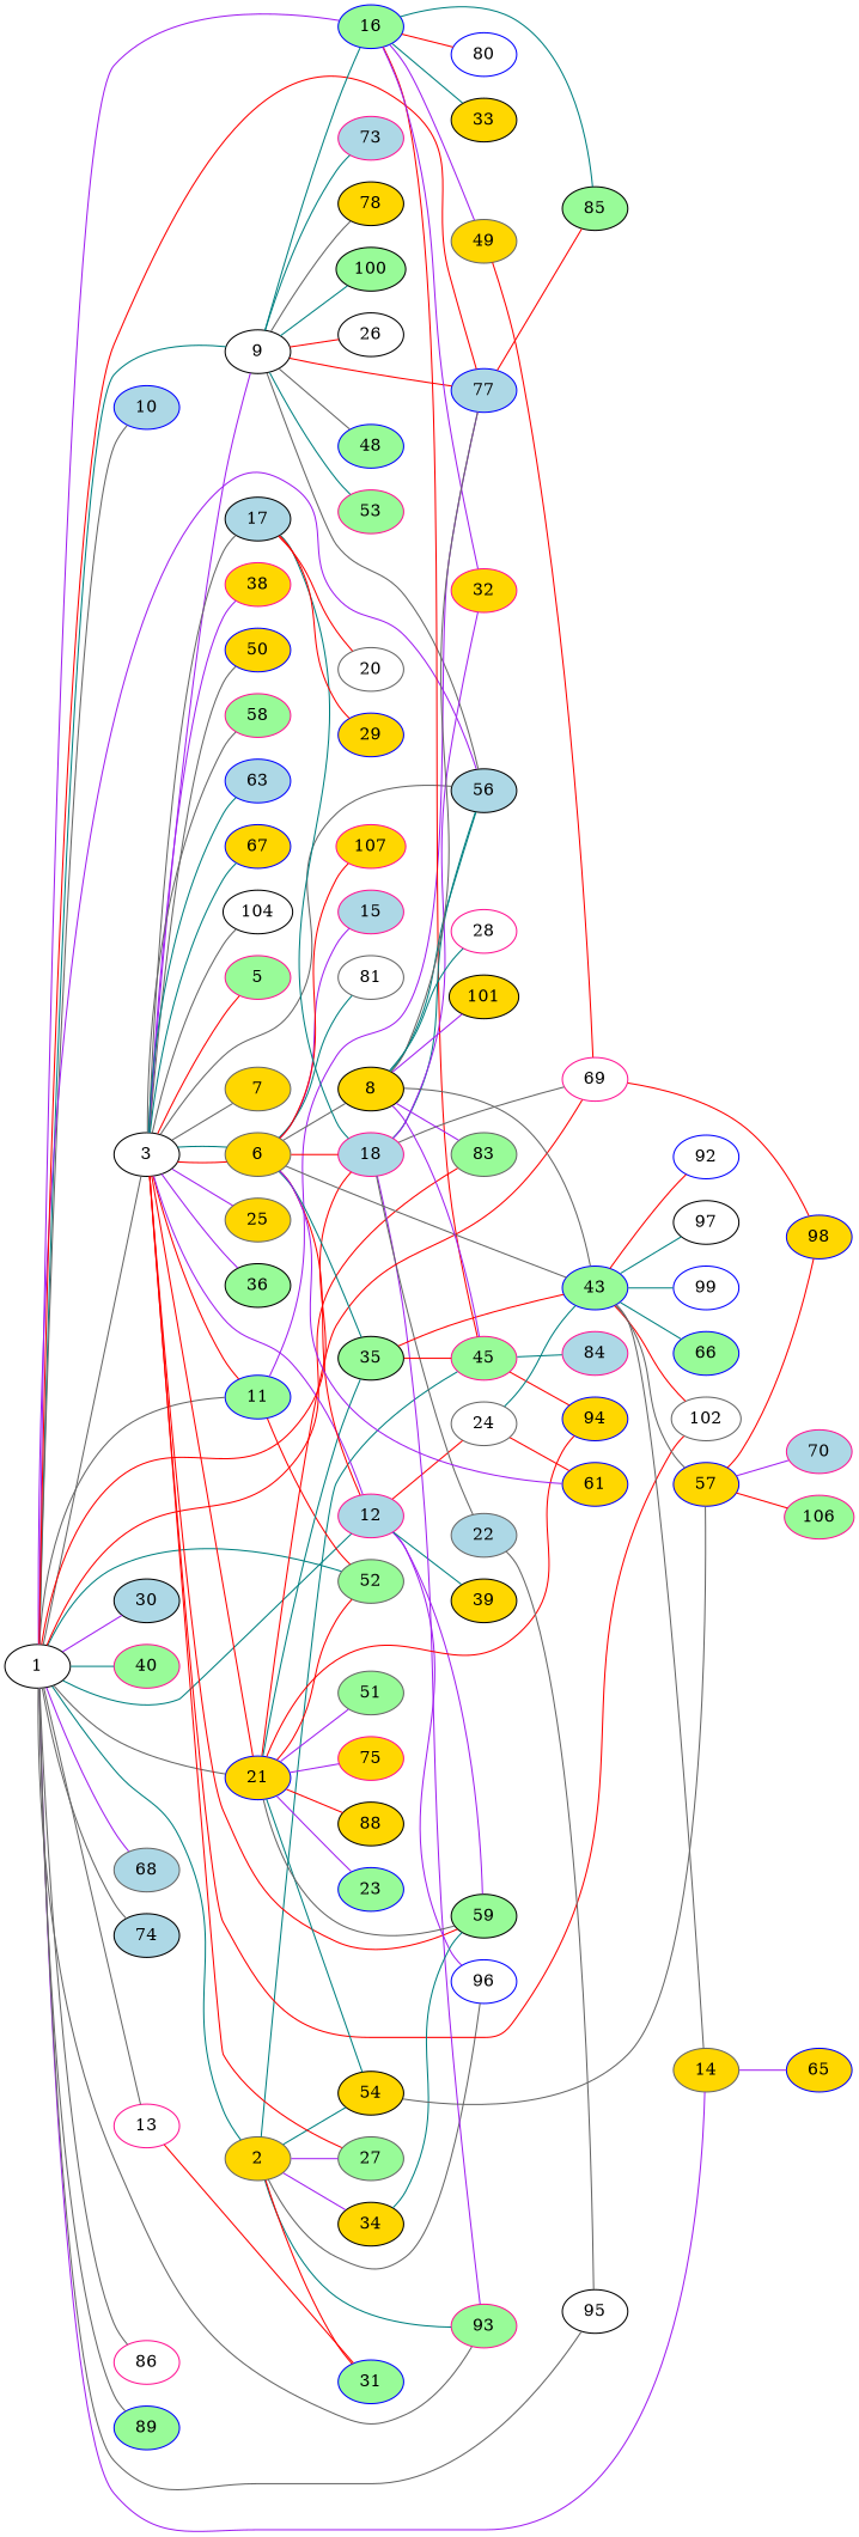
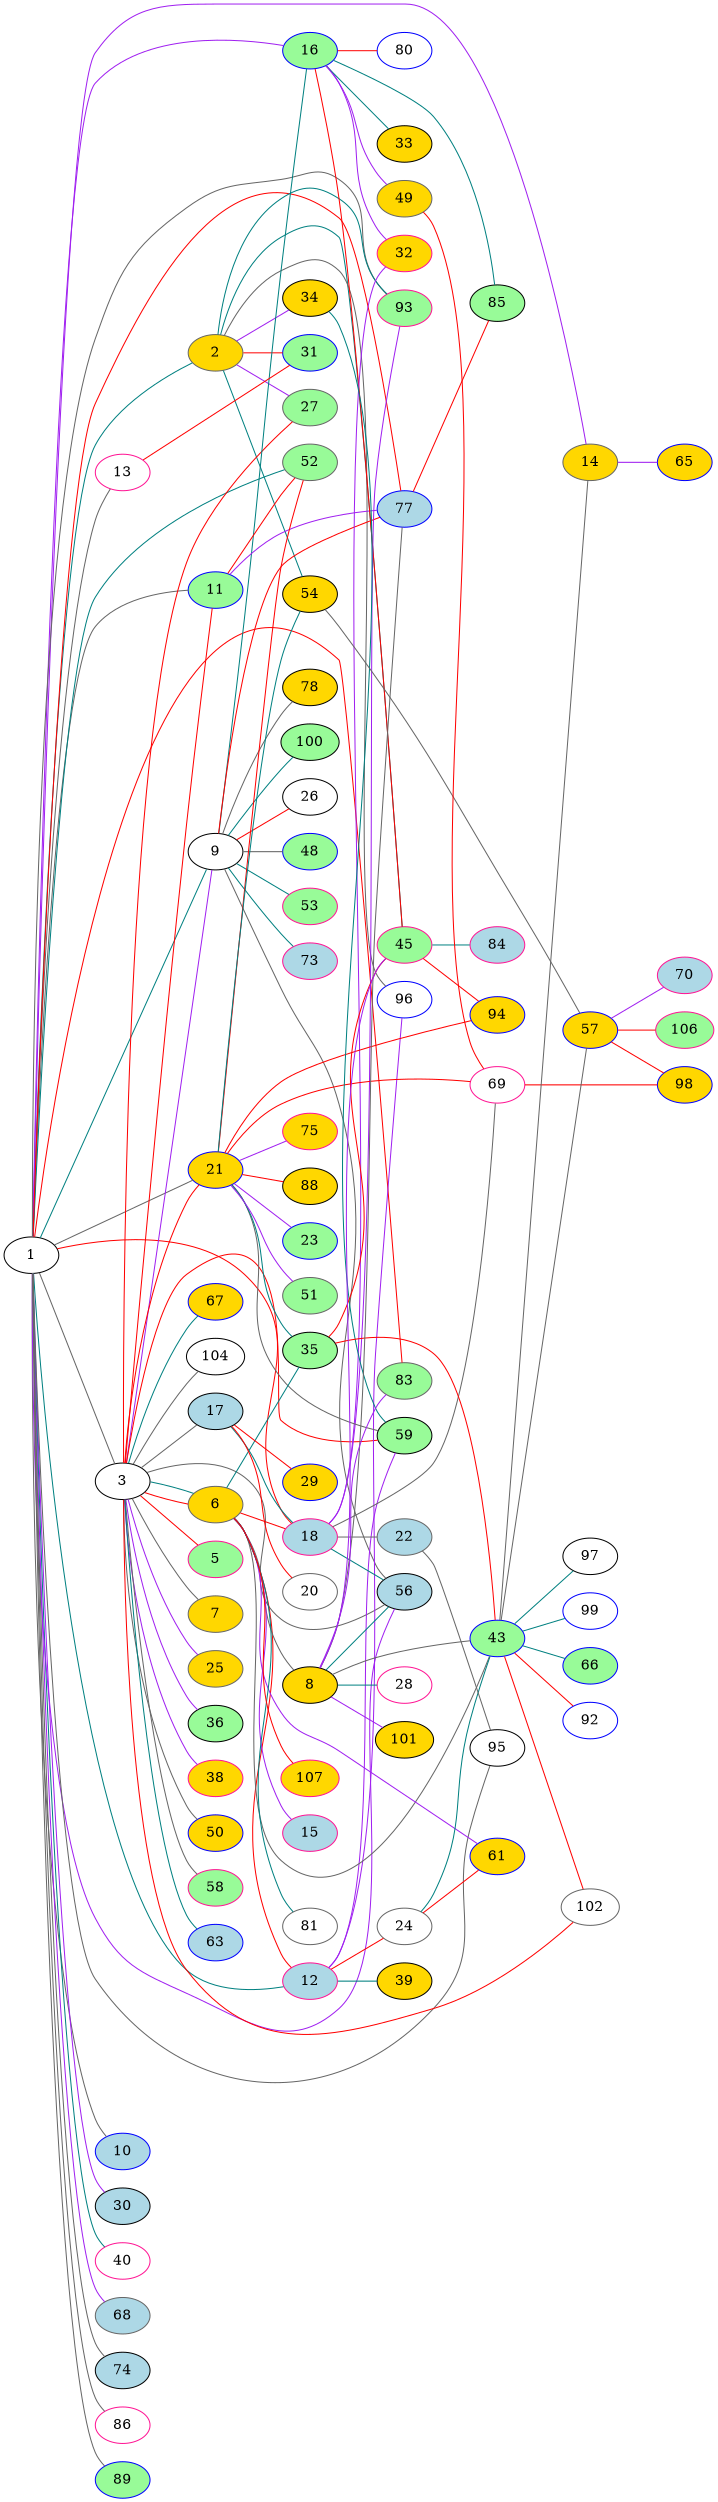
  graph {
    rankdir=LR
    node [color=black fillcolor=gold style=filled]
    edge [color=red]
    1 [fillcolor=white super="+4"]
    2 [color=gray40 super="+108"]
    3 [fillcolor=white super="+55"]
    9 [fillcolor=white super="+44"]
    10 [color=blue fillcolor=lightblue]
    11 [color=blue fillcolor=palegreen super="+79"]
    12 [color=deeppink fillcolor=lightblue super="+109"]
    13 [color=deeppink fillcolor=white]
    16 [color=blue fillcolor=palegreen super="+19"]
    18 [color=deeppink fillcolor=lightblue super="+42"]
    21 [color=blue super="+41"]
    30 [fillcolor=lightblue]
-   40 [color=deeppink fillcolor=palegreen]
+   40 [color=deeppink fillcolor=white]
    52 [color=gray40 fillcolor=palegreen super="+62"]
    56 [fillcolor=lightblue]
    n16 [color=gray40 label=14]
    68 [color=gray40 fillcolor=lightblue]
    74 [fillcolor=lightblue]
    77 [color=blue fillcolor=lightblue super="+90"]
    83 [color=gray40 fillcolor=palegreen]
    86 [color=deeppink fillcolor=white]
    89 [color=blue fillcolor=palegreen]
    93 [color=deeppink fillcolor=palegreen]
    95 [fillcolor=white]
    27 [color=gray40 fillcolor=palegreen super="+46"]
    31 [color=blue fillcolor=palegreen]
    34
    45 [color=deeppink fillcolor=palegreen super="+76"]
    54
    96 [color=blue fillcolor=white]
    5 [color=deeppink fillcolor=palegreen super="+103"]
    6 [color=gray40 super="+71"]
    7 [color=gray40]
    17 [fillcolor=lightblue super="+87"]
    25 [color=gray40]
    36 [fillcolor=palegreen]
    38 [color=deeppink]
    50 [color=blue]
    58 [color=deeppink fillcolor=palegreen]
    59 [fillcolor=palegreen]
    63 [color=blue fillcolor=lightblue]
    67 [color=blue]
    102 [color=gray40 fillcolor=white]
    104 [fillcolor=white]
    26 [fillcolor=white]
    48 [color=blue fillcolor=palegreen]
    53 [color=deeppink fillcolor=palegreen]
    73 [color=deeppink fillcolor=lightblue]
    78
    100 [fillcolor=palegreen]
    24 [color=gray40 fillcolor=white]
    39
    32 [color=deeppink]
    33
    49 [color=gray40]
    80 [color=blue fillcolor=white super="+82"]
    85 [fillcolor=palegreen]
    22 [color=gray40 fillcolor=lightblue]
    69 [color=deeppink fillcolor=white super="+105"]
    35 [fillcolor=palegreen super="+72"]
    23 [color=blue fillcolor=palegreen]
    51 [color=gray40 fillcolor=palegreen]
    75 [color=deeppink]
    88
    94 [color=blue]
    65 [color=blue]
    84 [color=deeppink fillcolor=lightblue]
    57 [color=blue super="+60"]
    8 [super="+14"]
    15 [color=deeppink fillcolor=lightblue]
    43 [color=blue fillcolor=palegreen super="+47"]
    61 [color=blue super="+91"]
    81 [color=gray40 fillcolor=white]
    107 [color=deeppink]
    20 [color=gray40 fillcolor=white]
    29 [color=blue super="+37"]
    28 [color=deeppink fillcolor=white]
    101
    66 [color=blue fillcolor=palegreen]
    92 [color=blue fillcolor=white]
    97 [fillcolor=white]
    99 [color=blue fillcolor=white]
    98 [color=blue]
    70 [color=deeppink fillcolor=lightblue]
    106 [color=deeppink fillcolor=palegreen]
    1 -- 2 [color=teal weight=2]
    1 -- 3 [color=gray40 weight=2]
    1 -- 9 [color=teal]
    1 -- 10 [color=gray40]
    1 -- 11 [color=gray40]
    1 -- 12 [color=teal weight=2]
    1 -- 13 [color=gray40]
    1 -- 16 [color=purple]
    1 -- 18
    1 -- 21 [color=gray40]
    1 -- 30 [color=purple]
    1 -- 40 [color=teal]
    1 -- 52 [color=teal]
    1 -- 56 [color=purple]
    1 -- n16 [color=purple]
    1 -- 68 [color=purple]
    1 -- 74 [color=gray40]
    1 -- 77
    1 -- 83 [weight=2]
    1 -- 86 [color=gray40]
    1 -- 89 [color=gray40]
    1 -- 93 [color=gray40]
    1 -- 95 [color=gray40]
    2 -- 93 [color=teal]
    2 -- 27 [color=purple]
    2 -- 31
    2 -- 34 [color=purple]
    2 -- 45 [color=teal]
    2 -- 54 [color=teal]
    2 -- 96 [color=gray40]
    3 -- 9 [color=purple]
    3 -- 11
-   3 -- 12 [color=purple]
    3 -- 21
    3 -- 56 [color=gray40]
    3 -- 27
    3 -- 5
    3 -- 6
    3 -- 6 [color=teal]
    3 -- 7 [color=gray40]
    3 -- 17 [color=gray40]
    3 -- 25 [color=purple]
    3 -- 36 [color=purple]
    3 -- 38 [color=purple]
    3 -- 50 [color=gray40]
    3 -- 58 [color=gray40]
    3 -- 59
    3 -- 63 [color=teal]
    3 -- 67 [color=teal]
    3 -- 102
    3 -- 104 [color=gray40]
    9 -- 16 [color=teal]
    9 -- 56 [color=gray40]
    9 -- 77
    9 -- 26
    9 -- 48 [color=gray40]
    9 -- 53 [color=teal]
    9 -- 73 [color=teal]
    9 -- 78 [color=gray40]
    9 -- 100 [color=teal]
    11 -- 52
    11 -- 77 [color=purple]
    12 -- 96 [color=purple]
    12 -- 59 [color=purple]
    12 -- 24
    12 -- 39 [color=teal]
    13 -- 31
    16 -- 45
    16 -- 32 [color=purple]
    16 -- 33 [color=teal]
    16 -- 49 [color=purple]
    16 -- 80
    16 -- 85 [color=teal]
    18 -- 56 [color=teal]
    18 -- 93 [color=purple]
    18 -- 32 [color=purple]
    18 -- 22 [color=gray40 weight=2]
    18 -- 69 [color=gray40]
    21 -- 52
    21 -- 54 [color=teal]
    21 -- 59 [color=gray40]
    21 -- 69
    21 -- 35 [color=teal]
    21 -- 23 [color=purple]
    21 -- 51 [color=purple]
    21 -- 75 [color=purple]
    21 -- 88
    21 -- 94
    n16 -- 65 [color=purple]
    77 -- 85
    34 -- 59 [color=teal]
    45 -- 94
    45 -- 84 [color=teal]
    54 -- 57 [color=gray40]
    6 -- 12
    6 -- 18
    6 -- 35 [color=teal]
    6 -- 8 [color=gray40]
    6 -- 15 [color=purple]
    6 -- 43 [color=gray40]
    6 -- 61 [color=purple]
    6 -- 81 [color=teal]
    6 -- 107
    17 -- 18 [color=teal]
    17 -- 20
    17 -- 29
    24 -- 43 [color=teal]
    24 -- 61
    49 -- 69
    22 -- 95 [color=gray40]
    69 -- 98
    35 -- 45
    35 -- 43
    57 -- 98
    57 -- 70 [color=purple]
    57 -- 106
    8 -- 56 [color=teal]
    8 -- 77 [color=gray40]
    8 -- 83 [color=purple]
    8 -- 45 [color=purple]
    8 -- 43 [color=gray40 weight=2]
    8 -- 28 [color=teal]
    8 -- 101 [color=purple]
    43 -- n16 [color=gray40]
    43 -- 102
    43 -- 57 [color=gray40]
    43 -- 66 [color=teal]
    43 -- 92
    43 -- 97 [color=teal]
    43 -- 99 [color=teal]
  }
